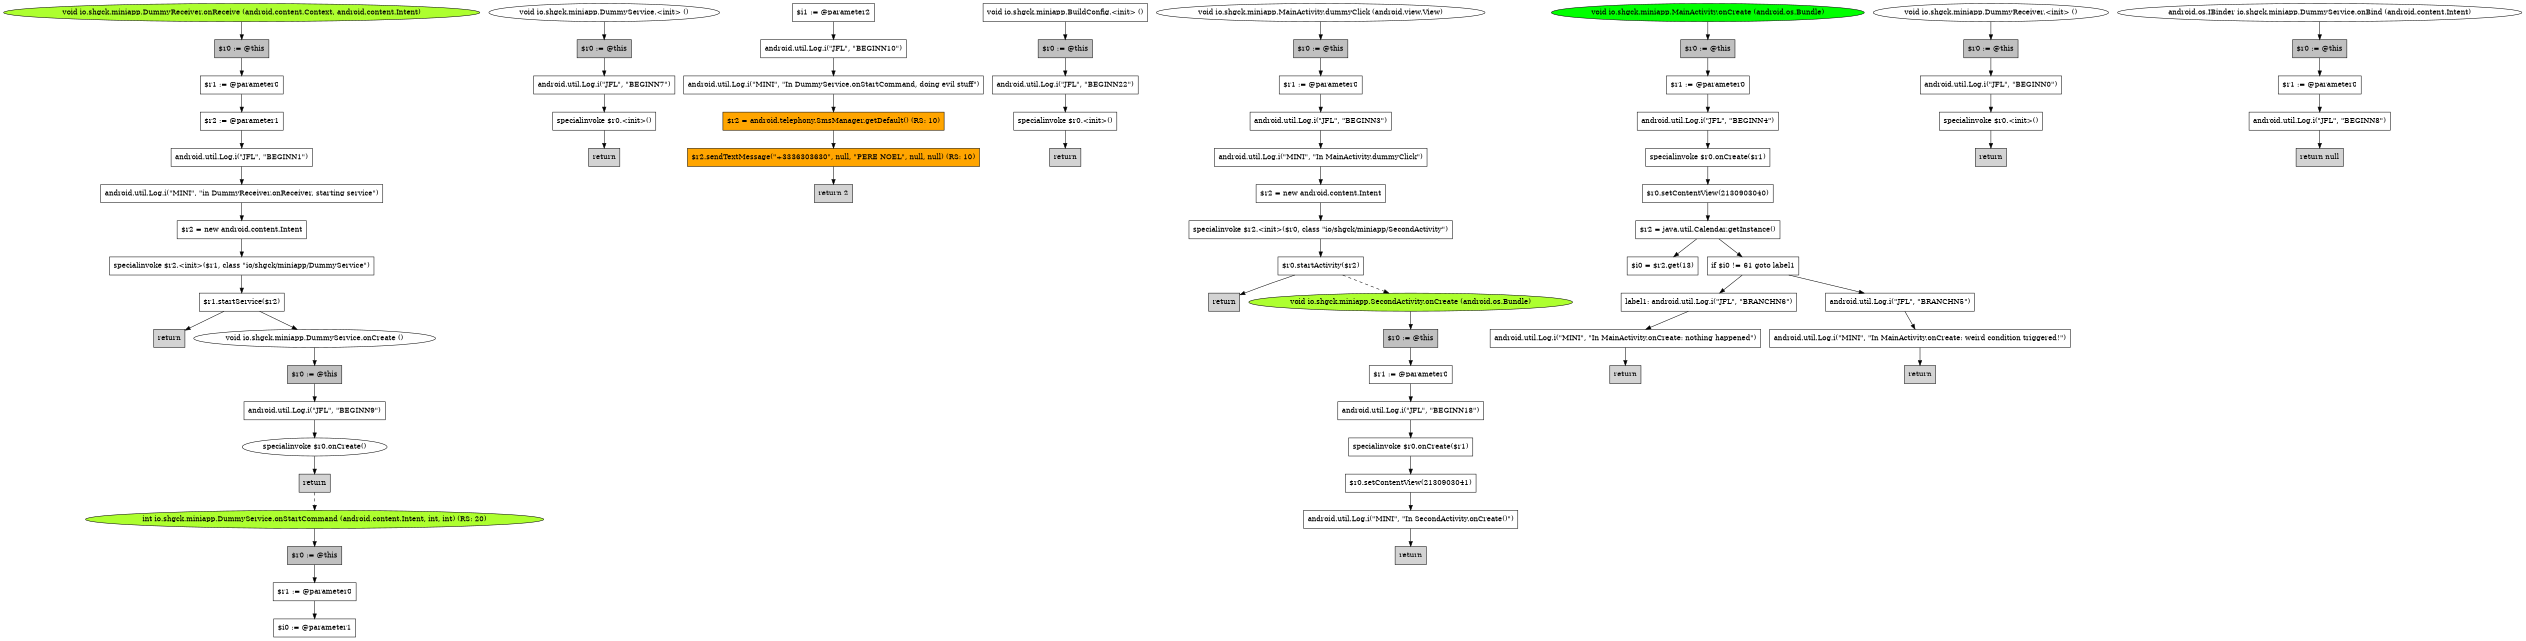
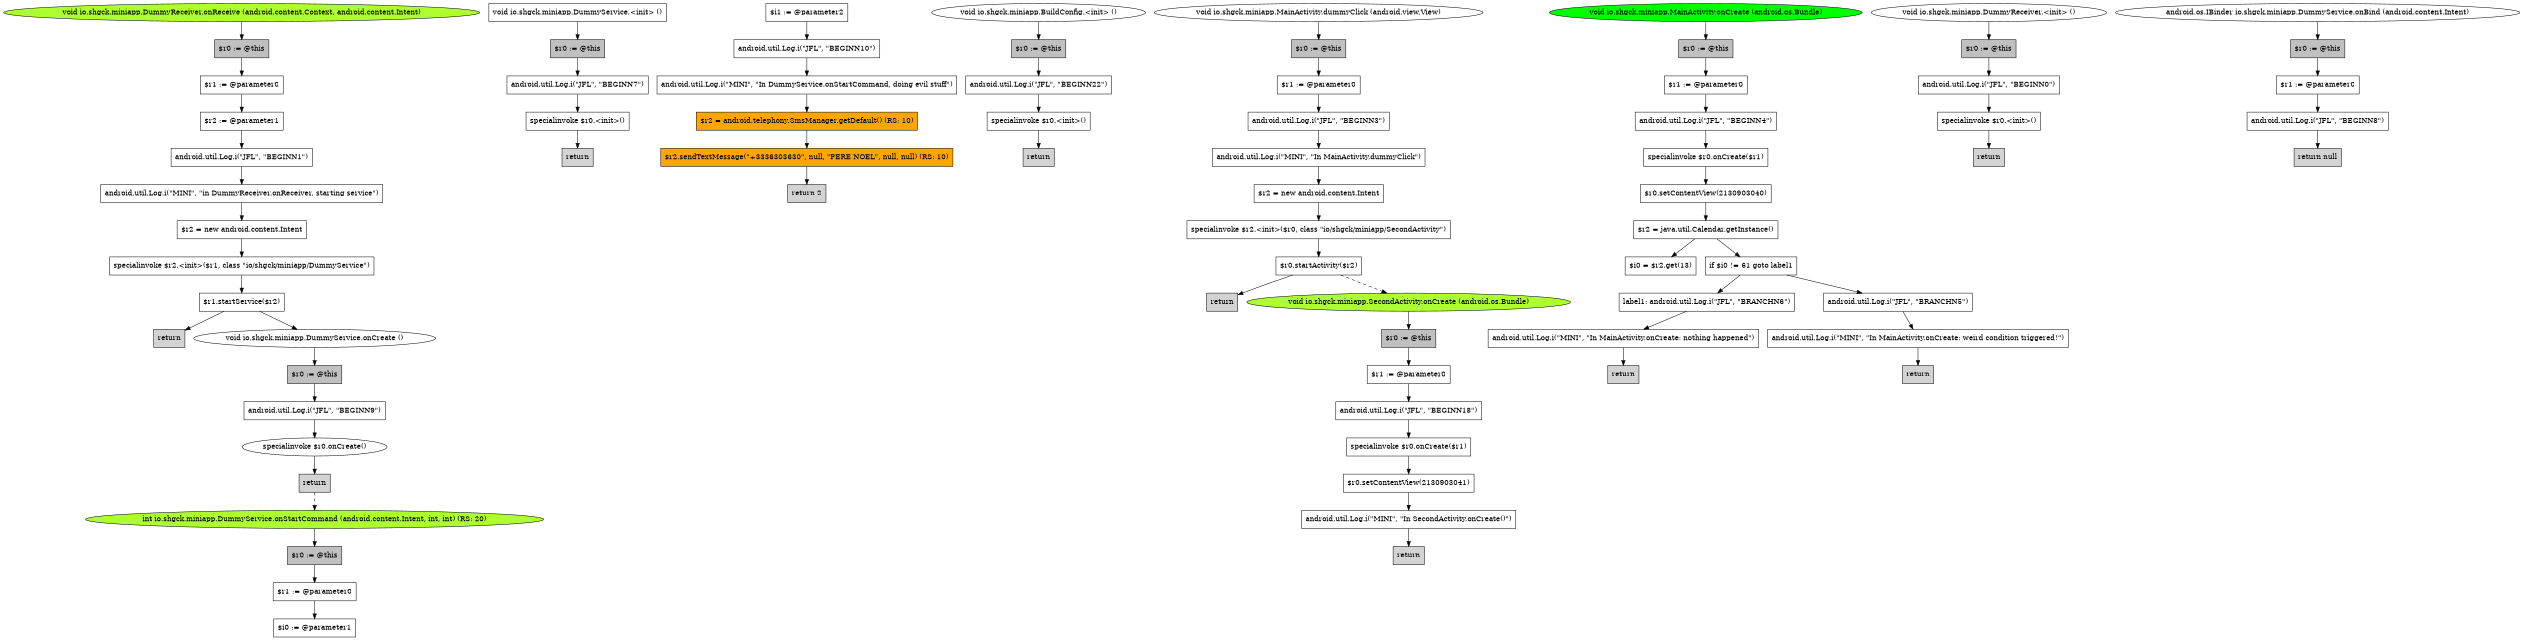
  digraph {
    node [shape=box method=4745]
    n1 [entry_point=True fillcolor=greenyellow label="void io.shgck.miniapp.DummyReceiver.onReceive (android.content.Context, android.content.Intent)" risk=0 shape=ellipse soot_sig="<io.shgck.miniapp.DummyReceiver: void onReceive(android.content.Context,android.content.Intent)>" style=filled method=""]
    n2 [fillcolor=gray label="$r0 := @this" method=5008 style=filled used_types="io.shgck.miniapp.DummyReceiver"]
    n3 [label="$r1 := @parameter0" method=5008 used_types="android.content.Context"]
    n4 [label="$r2 := @parameter1" method=5008 used_types="android.content.Intent"]
    n5 [invoke_target="<android.util.Log: int i(java.lang.String,java.lang.String)>" label="android.util.Log.i(\"JFL\", \"BEGINN1\")" method=5008 used_types="java.lang.String, java.lang.String, int"]
    n6 [invoke_target="<android.util.Log: int i(java.lang.String,java.lang.String)>" label="android.util.Log.i(\"MINI\", \"in DummyReceiver.onReceiver, starting service\")" method=5008 used_types="java.lang.String, java.lang.String, int"]
    n7 [label="$r2 = new android.content.Intent" method=5008 used_types="android.content.Intent"]
    n8 [invoke_target="<android.content.Intent: void <init>(android.content.Context,java.lang.Class)>" label="specialinvoke $r2.<init>($r1, class \"io/shgck/miniapp/DummyService\")" method=5008 used_types="android.content.Context, java.lang.Class, android.content.Intent, void"]
    n9 [implicit_targets="<io.shgck.miniapp.DummyService: void onCreate()>, <io.shgck.miniapp.DummyService: int onStartCommand(android.content.Intent,int,int)>" invoke_target="<android.content.Context: android.content.ComponentName startService(android.content.Intent)>" label="$r1.startService($r2)" method=5008 used_types="android.content.Intent, android.content.Context, android.content.ComponentName"]
    n10 [fillcolor=lightgray label=return method=5008 style=filled]
    n11 [label="void io.shgck.miniapp.DummyService.onCreate ()" risk=0 shape=ellipse soot_sig="<io.shgck.miniapp.DummyService: void onCreate()>" method=""]
    n12 [fillcolor=gray label="$r0 := @this" method=4741 style=filled used_types="io.shgck.miniapp.DummyService"]
    n13 [invoke_target="<android.util.Log: int i(java.lang.String,java.lang.String)>" label="android.util.Log.i(\"JFL\", \"BEGINN9\")" method=4741 used_types="java.lang.String, java.lang.String, int"]
    n14 [invoke_target="<android.util.Log: int i(java.lang.String,java.lang.String)>" label="android.util.Log.i(\"JFL\", \"BEGINN7\")" method=4739 used_types="java.lang.String, java.lang.String, int"]
    n15 [invoke_target="<android.app.Service: void <init>()>" label="specialinvoke $r0.<init>()" method=4739 used_types="io.shgck.miniapp.DummyService, void"]
    n16 [fillcolor=lightgray label=return method=4739 style=filled]
    n17 [fillcolor=gray label="$r0 := @this" method=4739 style=filled used_types="io.shgck.miniapp.DummyService"]
-   n18 [label="void io.shgck.miniapp.DummyService.<init> ()" risk=0 shape=ellipse soot_sig="<io.shgck.miniapp.DummyService: void <init>()>" method=""]
+   n18 [label="void io.shgck.miniapp.DummyService.<init> ()" risk=0 soot_sig="<io.shgck.miniapp.DummyService: void <init>()>" method=""]
    n19 [label="$r1 := @parameter0" method=4742 used_types="android.content.Intent"]
    n20 [label="$i0 := @parameter1" method=4742 used_types=int]
    n21 [label="$i1 := @parameter2" method=4742 used_types=int]
    n22 [invoke_target="<android.util.Log: int i(java.lang.String,java.lang.String)>" label="android.util.Log.i(\"JFL\", \"BEGINN10\")" method=4742 used_types="java.lang.String, java.lang.String, int"]
    n23 [fillcolor=gray label="$r0 := @this" method=4742 style=filled used_types="io.shgck.miniapp.DummyService"]
    n24 [invoke_target="<android.util.Log: int i(java.lang.String,java.lang.String)>" label="android.util.Log.i(\"MINI\", \"In DummyService.onStartCommand, doing evil stuff\")" method=4742 used_types="java.lang.String, java.lang.String, int"]
    n25 [fillcolor=orange label="$r2 = android.telephony.SmsManager.getDefault() (RS: 10)" method=4742 risk=10 style=filled used_types="android.telephony.SmsManager"]
    n26 [fillcolor=orange invoke_target="<android.telephony.SmsManager: void sendTextMessage(java.lang.String,java.lang.String,java.lang.String,android.app.PendingIntent,android.app.PendingIntent)>" label="$r2.sendTextMessage(\"+3336303630\", null, \"PERE NOEL\", null, null) (RS: 10)" method=4742 risk=10 style=filled used_types="java.lang.String, null_type, java.lang.String, null_type, null_type, android.telephony.SmsManager, void"]
    n27 [fillcolor=lightgray label="return 2" method=4742 style=filled used_types=int]
    n28 [entry_point=True fillcolor=greenyellow label="int io.shgck.miniapp.DummyService.onStartCommand (android.content.Intent, int, int) (RS: 20)" risk=20 shape=ellipse soot_sig="<io.shgck.miniapp.DummyService: int onStartCommand(android.content.Intent,int,int)>" style=filled method=""]
    n29 [invoke_target="<android.app.Service: void onCreate()>" label="specialinvoke $r0.onCreate()" method=4741 shape=ellipse used_types="io.shgck.miniapp.DummyService, void"]
    n30 [fillcolor=lightgray label=return method=4741 style=filled]
    n31 [invoke_target="<android.util.Log: int i(java.lang.String,java.lang.String)>" label="android.util.Log.i(\"JFL\", \"BEGINN22\")" method=4738 used_types="java.lang.String, java.lang.String, int"]
    n32 [invoke_target="<java.lang.Object: void <init>()>" label="specialinvoke $r0.<init>()" method=4738 used_types="io.shgck.miniapp.BuildConfig, void"]
    n33 [fillcolor=lightgray label=return method=4738 style=filled]
    n34 [fillcolor=gray label="$r0 := @this" method=4738 style=filled used_types="io.shgck.miniapp.BuildConfig"]
-   n35 [label="void io.shgck.miniapp.BuildConfig.<init> ()" risk=0 soot_sig="<io.shgck.miniapp.BuildConfig: void <init>()>" method=""]
+   n35 [label="void io.shgck.miniapp.BuildConfig.<init> ()" risk=0 shape=ellipse soot_sig="<io.shgck.miniapp.BuildConfig: void <init>()>" method=""]
    n36 [label="$r1 := @parameter0" method=4744 used_types="android.view.View"]
    n37 [invoke_target="<android.util.Log: int i(java.lang.String,java.lang.String)>" label="android.util.Log.i(\"JFL\", \"BEGINN3\")" method=4744 used_types="java.lang.String, java.lang.String, int"]
    n38 [invoke_target="<android.util.Log: int i(java.lang.String,java.lang.String)>" label="android.util.Log.i(\"MINI\", \"In MainActivity.dummyClick\")" method=4744 used_types="java.lang.String, java.lang.String, int"]
    n39 [label="$r2 = new android.content.Intent" method=4744 used_types="android.content.Intent"]
    n40 [fillcolor=gray label="$r0 := @this" method=4744 style=filled used_types="io.shgck.miniapp.MainActivity"]
    n41 [invoke_target="<android.content.Intent: void <init>(android.content.Context,java.lang.Class)>" label="specialinvoke $r2.<init>($r0, class \"io/shgck/miniapp/SecondActivity\")" method=4744 used_types="io.shgck.miniapp.MainActivity, java.lang.Class, android.content.Intent, void"]
    n42 [implicit_targets="<io.shgck.miniapp.SecondActivity: void onCreate(android.os.Bundle)>" invoke_target="<io.shgck.miniapp.MainActivity: void startActivity(android.content.Intent)>" label="$r0.startActivity($r2)" method=4744 used_types="android.content.Intent, io.shgck.miniapp.MainActivity, void"]
    n43 [fillcolor=lightgray label=return method=4744 style=filled]
    n44 [entry_point=True fillcolor=greenyellow label="void io.shgck.miniapp.SecondActivity.onCreate (android.os.Bundle)" risk=0 shape=ellipse soot_sig="<io.shgck.miniapp.SecondActivity: void onCreate(android.os.Bundle)>" style=filled method=""]
    n45 [fillcolor=gray label="$r0 := @this" method=4756 style=filled used_types="io.shgck.miniapp.SecondActivity"]
    n46 [label="$r1 := @parameter0" method=4756 used_types="android.os.Bundle"]
    n47 [label="void io.shgck.miniapp.MainActivity.dummyClick (android.view.View)" risk=0 shape=ellipse soot_sig="<io.shgck.miniapp.MainActivity: void dummyClick(android.view.View)>" method=""]
    n48 [invoke_target="<android.util.Log: int i(java.lang.String,java.lang.String)>" label="android.util.Log.i(\"JFL\", \"BEGINN18\")" method=4756 used_types="java.lang.String, java.lang.String, int"]
    n49 [invoke_target="<android.app.Activity: void onCreate(android.os.Bundle)>" label="specialinvoke $r0.onCreate($r1)" method=4756 used_types="android.os.Bundle, io.shgck.miniapp.SecondActivity, void"]
    n50 [invoke_target="<io.shgck.miniapp.SecondActivity: void setContentView(int)>" label="$r0.setContentView(2130903041)" method=4756 used_types="int, io.shgck.miniapp.SecondActivity, void"]
    n51 [invoke_target="<android.util.Log: int i(java.lang.String,java.lang.String)>" label="android.util.Log.i(\"MINI\", \"In SecondActivity.onCreate()\")" method=4756 used_types="java.lang.String, java.lang.String, int"]
    n52 [fillcolor=lightgray label=return method=4756 style=filled]
    n53 [invoke_target="<android.util.Log: int i(java.lang.String,java.lang.String)>" label="label1: android.util.Log.i(\"JFL\", \"BRANCHN6\")" used_types="java.lang.String, java.lang.String, int"]
    n54 [invoke_target="<android.util.Log: int i(java.lang.String,java.lang.String)>" label="android.util.Log.i(\"MINI\", \"In MainActivity.onCreate: nothing happened\")" used_types="java.lang.String, java.lang.String, int"]
    n55 [fillcolor=lightgray label=return style=filled]
    n56 [fillcolor=lightgray label=return style=filled]
    n57 [entry_point=True fillcolor=green label="void io.shgck.miniapp.MainActivity.onCreate (android.os.Bundle)" main=True risk=0 shape=ellipse soot_sig="<io.shgck.miniapp.MainActivity: void onCreate(android.os.Bundle)>" style=filled method=""]
    n58 [fillcolor=gray label="$r0 := @this" style=filled used_types="io.shgck.miniapp.MainActivity"]
    n59 [label="$r1 := @parameter0" used_types="android.os.Bundle"]
    n60 [invoke_target="<android.util.Log: int i(java.lang.String,java.lang.String)>" label="android.util.Log.i(\"JFL\", \"BEGINN4\")" used_types="java.lang.String, java.lang.String, int"]
    n61 [invoke_target="<android.app.Activity: void onCreate(android.os.Bundle)>" label="specialinvoke $r0.onCreate($r1)" used_types="android.os.Bundle, io.shgck.miniapp.MainActivity, void"]
    n62 [invoke_target="<io.shgck.miniapp.MainActivity: void setContentView(int)>" label="$r0.setContentView(2130903040)" used_types="int, io.shgck.miniapp.MainActivity, void"]
    n63 [label="$r2 = java.util.Calendar.getInstance()" used_types="java.util.Calendar"]
    n64 [label="$i0 = $r2.get(13)" used_types="int, int, java.util.Calendar"]
    n65 [label="if $i0 != 61 goto label1" used_types="int, int, int"]
    n66 [invoke_target="<android.util.Log: int i(java.lang.String,java.lang.String)>" label="android.util.Log.i(\"JFL\", \"BRANCHN5\")" used_types="java.lang.String, java.lang.String, int"]
    n67 [invoke_target="<android.util.Log: int i(java.lang.String,java.lang.String)>" label="android.util.Log.i(\"MINI\", \"In MainActivity.onCreate: weird condition triggered!\")" used_types="java.lang.String, java.lang.String, int"]
    n68 [invoke_target="<android.util.Log: int i(java.lang.String,java.lang.String)>" label="android.util.Log.i(\"JFL\", \"BEGINN0\")" method=5007 used_types="java.lang.String, java.lang.String, int"]
    n69 [invoke_target="<android.content.BroadcastReceiver: void <init>()>" label="specialinvoke $r0.<init>()" method=5007 used_types="io.shgck.miniapp.DummyReceiver, void"]
    n70 [fillcolor=lightgray label=return method=5007 style=filled]
    n71 [fillcolor=gray label="$r0 := @this" method=5007 style=filled used_types="io.shgck.miniapp.DummyReceiver"]
    n72 [label="void io.shgck.miniapp.DummyReceiver.<init> ()" risk=0 shape=ellipse soot_sig="<io.shgck.miniapp.DummyReceiver: void <init>()>" method=""]
    n73 [label="$r1 := @parameter0" method=4740 used_types="android.content.Intent"]
    n74 [invoke_target="<android.util.Log: int i(java.lang.String,java.lang.String)>" label="android.util.Log.i(\"JFL\", \"BEGINN8\")" method=4740 used_types="java.lang.String, java.lang.String, int"]
    n75 [fillcolor=lightgray label="return null" method=4740 style=filled used_types=null_type]
    n76 [fillcolor=gray label="$r0 := @this" method=4740 style=filled used_types="io.shgck.miniapp.DummyService"]
    n77 [label="android.os.IBinder io.shgck.miniapp.DummyService.onBind (android.content.Intent)" risk=0 shape=ellipse soot_sig="<io.shgck.miniapp.DummyService: android.os.IBinder onBind(android.content.Intent)>" method=""]
    n1 -> n2
    n2 -> n3
    n3 -> n4
    n4 -> n5
    n5 -> n6
    n6 -> n7
    n7 -> n8
    n8 -> n9
    n9 -> n10
    n9 -> n11 [implicit=True interproc=True style=solid]
    n11 -> n12
    n12 -> n13
    n13 -> n29
    n14 -> n15
    n15 -> n16
    n17 -> n14
    n18 -> n17
    n19 -> n20
    n21 -> n22
    n22 -> n24
    n23 -> n19
    n24 -> n25
    n25 -> n26
    n26 -> n27
    n28 -> n23
    n29 -> n30
    n30 -> n28 [implicit=True interproc=True style=dashed]
    n31 -> n32
    n32 -> n33
    n34 -> n31
    n35 -> n34
    n36 -> n37
    n37 -> n38
    n38 -> n39
    n39 -> n41
    n40 -> n36
    n41 -> n42
    n42 -> n43
    n42 -> n44 [implicit=True interproc=True style=dashed]
    n44 -> n45
    n45 -> n46
    n46 -> n48
    n47 -> n40
    n48 -> n49
    n49 -> n50
    n50 -> n51
    n51 -> n52
    n53 -> n54
    n54 -> n55
    n57 -> n58
    n58 -> n59
    n59 -> n60
    n60 -> n61
    n61 -> n62
    n62 -> n63
    n63 -> n64
    n63 -> n65
    n65 -> n53
    n65 -> n66
    n66 -> n67
    n67 -> n56
    n68 -> n69
    n69 -> n70
    n71 -> n68
    n72 -> n71
    n73 -> n74
    n74 -> n75
    n76 -> n73
    n77 -> n76
  }
